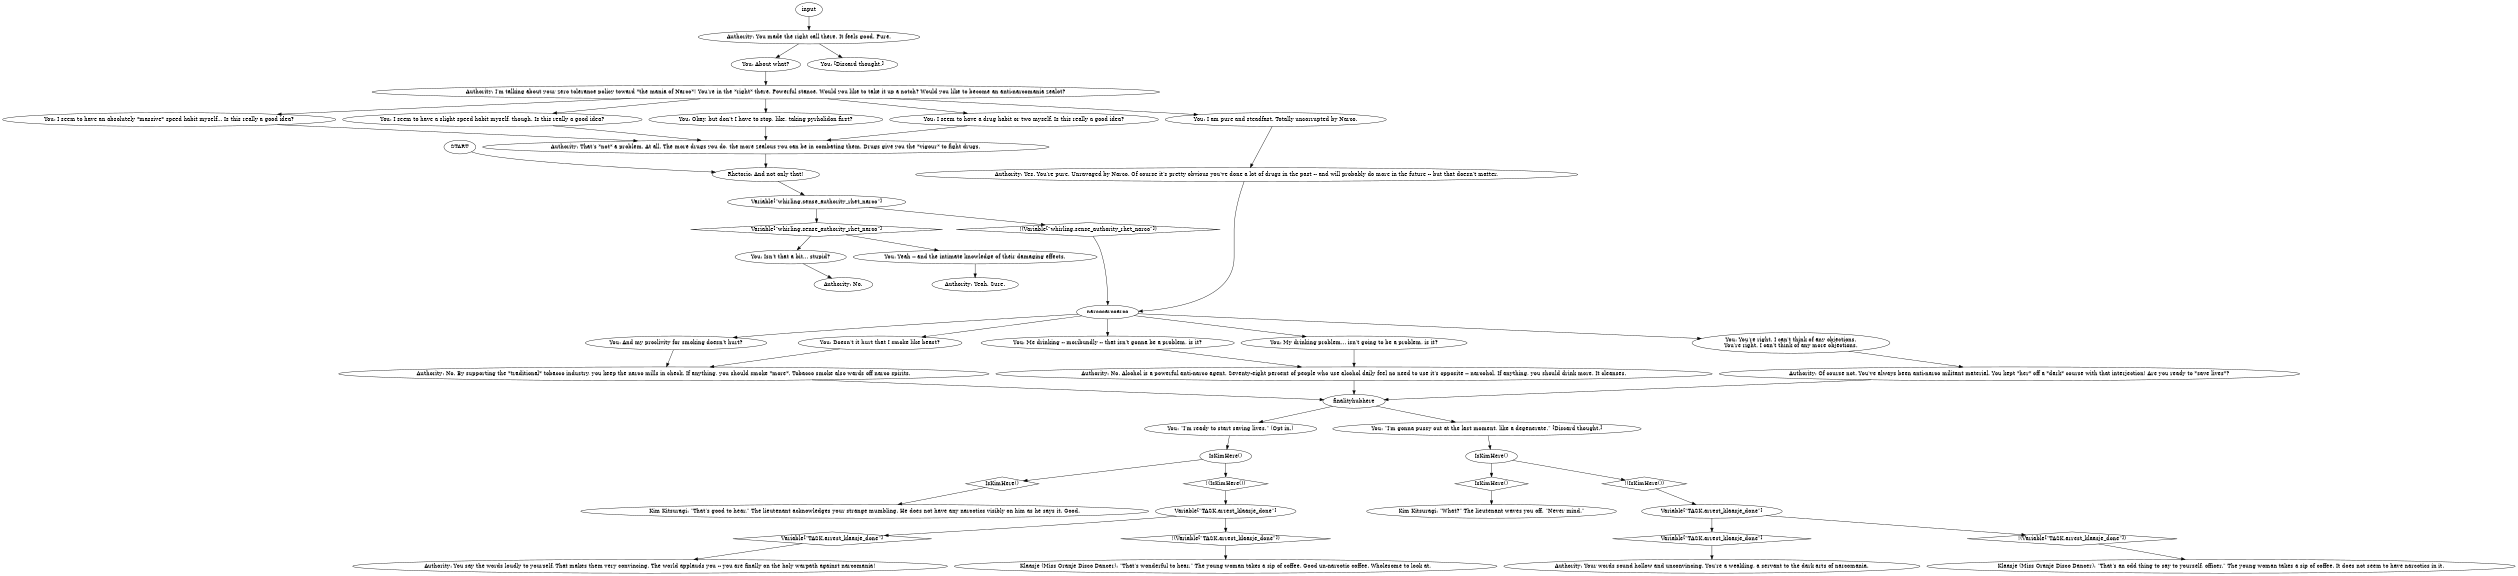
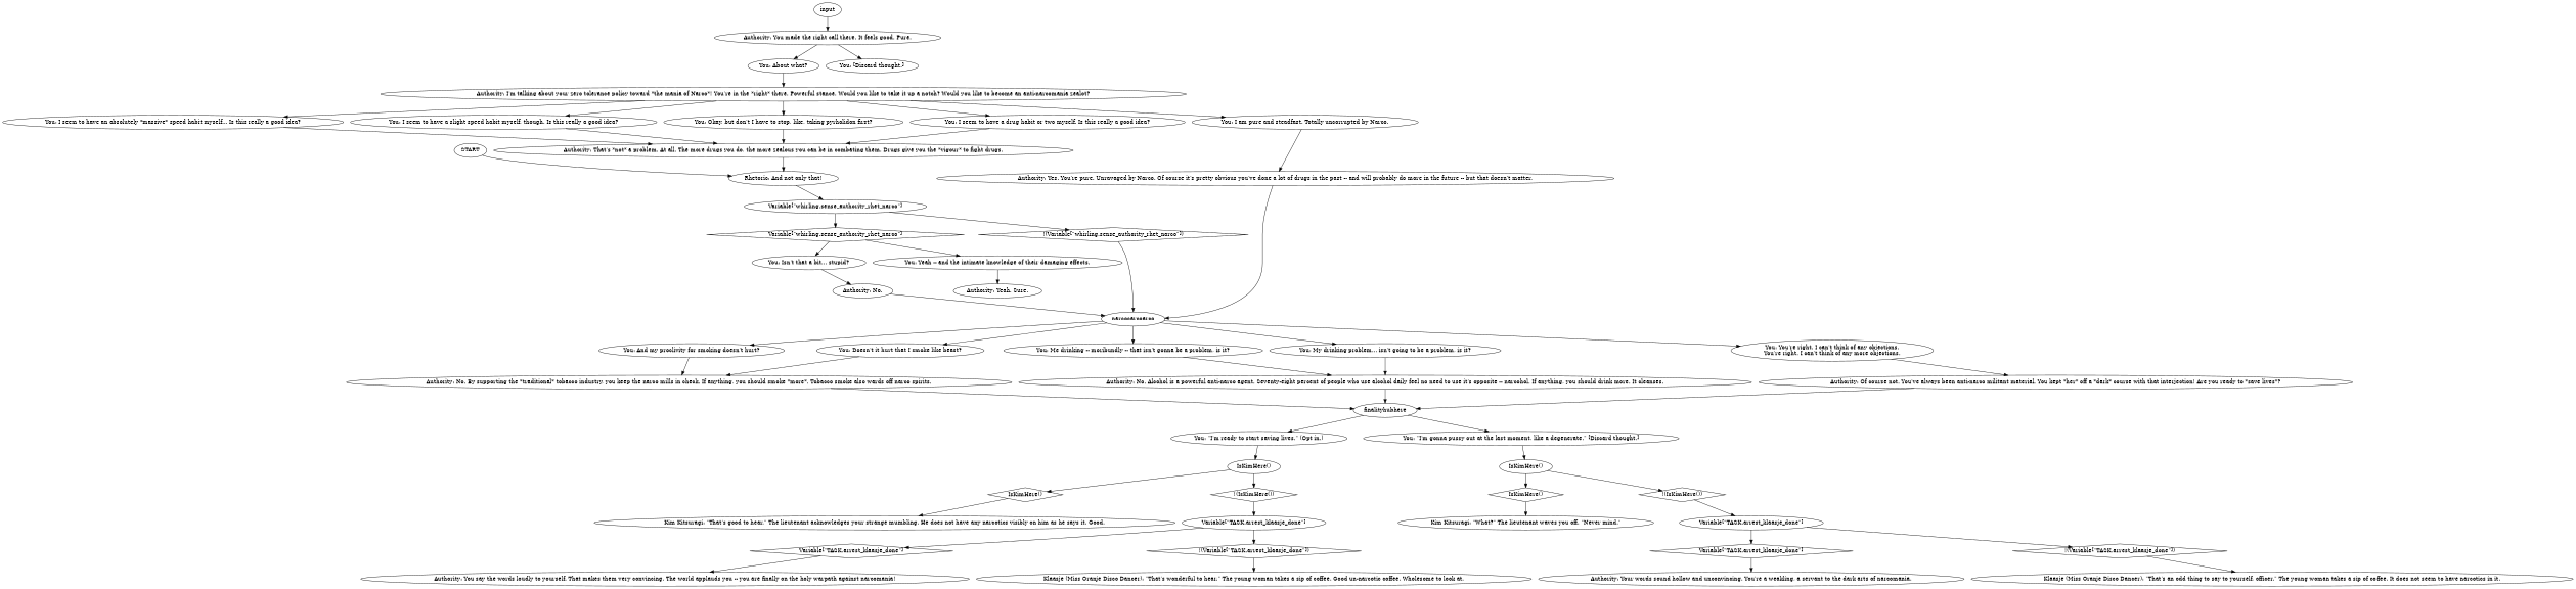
  digraph {
    n1 [label=START]
    n2 [label="Rhetoric: And not only that!"]
    n3 [label=input]
    n4 [label="Authority: You made the right call there. It feels good. Pure."]
    n5 [label="You: About what?"]
    n6 [label="You: [Discard thought.]"]
    n7 [label="Authority: Of course not. You've always been anti-narco militant material. You kept *her* off a *dark* course with that interjection! Are you ready to *save lives*?"]
    n8 [label=finalityhubhere]
    n9 [label="You: \"I'm ready to start saving lives.\" (Opt in.)"]
    n10 [label="You: \"I'm gonna pussy out at the last moment, like a degenerate.\" [Discard thought.]"]
    n11 [label="Klaasje (Miss Oranje Disco Dancer): \"That's wonderful to hear.\" The young woman takes a sip of coffee. Good un-narcotic coffee. Wholesome to look at."]
    n12 [label="You: And my proclivity for smoking doesn't hurt?"]
    n13 [label="Authority: No. By supporting the *traditional* tobacco industry, you keep the narco mills in check. If anything, you should smoke *more*. Tobacco smoke also wards off narco spirits."]
    n14 [label="Authority: I'm talking about your zero tolerance policy toward *the mania of Narco*! You're in the *right* there. Powerful stance. Would you like to take it up a notch? Would you like to become an anti-narcomania zealot?"]
    n15 [label="Authority: That's *not* a problem. At all. The more drugs you do, the more zealous you can be in combating them. Drugs give you the *vigour* to fight drugs."]
    n16 [label="Variable[\"whirling.sense_authority_rhet_narco\"]"]
    n17 [label="You: Doesn't it hurt that I smoke like beast?"]
    n18 [label="You: I seem to have an absolutely *massive* speed habit myself... Is this really a good idea?"]
    n19 [label="You: Isn't that a bit... stupid?"]
    n20 [label="Authority: No."]
    n21 [label=narcocarcoarco]
    n22 [label="You: Me drinking -- moribundly -- that isn't gonna be a problem, is it?"]
    n23 [label="You: You're right. I can't think of any objections.\nYou're right. I can't think of any more objections."]
    n24 [label="You: My drinking problem... isn't going to be a problem, is it?"]
    n25 [label="You: I am pure and steadfast. Totally uncorrupted by Narco."]
    n26 [label="You: I seem to have a slight speed habit myself, though. Is this really a good idea?"]
    n27 [label="You: Okay, but don't I have to stop, like, taking pyrholidon first?"]
    n28 [label="You: I seem to have a drug habit or two myself. Is this really a good idea?"]
    n29 [label="Authority: Yes. You're pure. Unravaged by Narco. Of course it's pretty obvious you've done a lot of drugs in the past -- and will probably do more in the future -- but that doesn't matter."]
    n30 [label="Kim Kitsuragi: \"What?\" The lieutenant waves you off. \"Never mind.\""]
    n31 [label="You: Yeah -- and the intimate knowledge of their damaging effects."]
    n32 [label="Authority: Yeah. Sure."]
    n33 [label="Authority: Your words sound hollow and unconvincing. You're a weakling, a servant to the dark arts of narcomania."]
    n34 [label="Authority: No. Alcohol is a powerful anti-narco agent. Seventy-eight percent of people who use alcohol daily feel no need to use it's opposite -- narcohol. If anything, you should drink more. It cleanses."]
    n35 [label="Kim Kitsuragi: \"That's good to hear.\" The lieutenant acknowledges your strange mumbling. He does not have any narcotics visibly on him as he says it. Good."]
    n36 [label="Variable[\"whirling.sense_authority_rhet_narco\"]" shape=diamond]
    n37 [label="!(Variable[\"whirling.sense_authority_rhet_narco\"])" shape=diamond]
    n38 [label="IsKimHere()"]
    n39 [label="IsKimHere()" shape=diamond]
    n40 [label="!(IsKimHere())" shape=diamond]
    n41 [label="Variable[\"TASK.arrest_klaasje_done\"]"]
    n42 [label="Variable[\"TASK.arrest_klaasje_done\"]" shape=diamond]
    n43 [label="!(Variable[\"TASK.arrest_klaasje_done\"])" shape=diamond]
    n44 [label="Klaasje (Miss Oranje Disco Dancer): \"That's an odd thing to say to yourself, officer.\" The young woman takes a sip of coffee. It does not seem to have narcotics in it."]
    n45 [label="IsKimHere()"]
    n46 [label="IsKimHere()" shape=diamond]
    n47 [label="!(IsKimHere())" shape=diamond]
    n48 [label="Variable[\"TASK.arrest_klaasje_done\"]"]
    n49 [label="Variable[\"TASK.arrest_klaasje_done\"]" shape=diamond]
    n50 [label="!(Variable[\"TASK.arrest_klaasje_done\"])" shape=diamond]
    n51 [label="Authority: You say the words loudly to yourself. That makes them very convincing. The world applauds you -- you are finally on the holy warpath against narcomania!"]
    n1 -> n2
    n2 -> n16
    n3 -> n4
    n4 -> n5
    n4 -> n6
    n5 -> n14
    n7 -> n8
    n8 -> n9
    n8 -> n10
    n9 -> n38
    n10 -> n45
    n12 -> n13
    n13 -> n8
    n14 -> n18
    n14 -> n25
    n14 -> n26
    n14 -> n27
    n14 -> n28
    n15 -> n2
    n16 -> n36
    n16 -> n37
    n17 -> n13
    n18 -> n15
    n19 -> n20
+   n20 -> n21
    n21 -> n12
    n21 -> n17
    n21 -> n22
    n21 -> n23
    n21 -> n24
    n22 -> n34
    n23 -> n7
    n24 -> n34
    n25 -> n29
    n26 -> n15
    n27 -> n15
    n28 -> n15
    n29 -> n21
    n31 -> n32
    n34 -> n8
    n36 -> n19
    n36 -> n31
    n37 -> n21
    n38 -> n39
    n38 -> n40
    n39 -> n35
    n40 -> n41
    n41 -> n42
    n41 -> n43
    n42 -> n51
    n43 -> n11
    n45 -> n46
    n45 -> n47
    n46 -> n30
    n47 -> n48
    n48 -> n49
    n48 -> n50
    n49 -> n33
    n50 -> n44
  }
